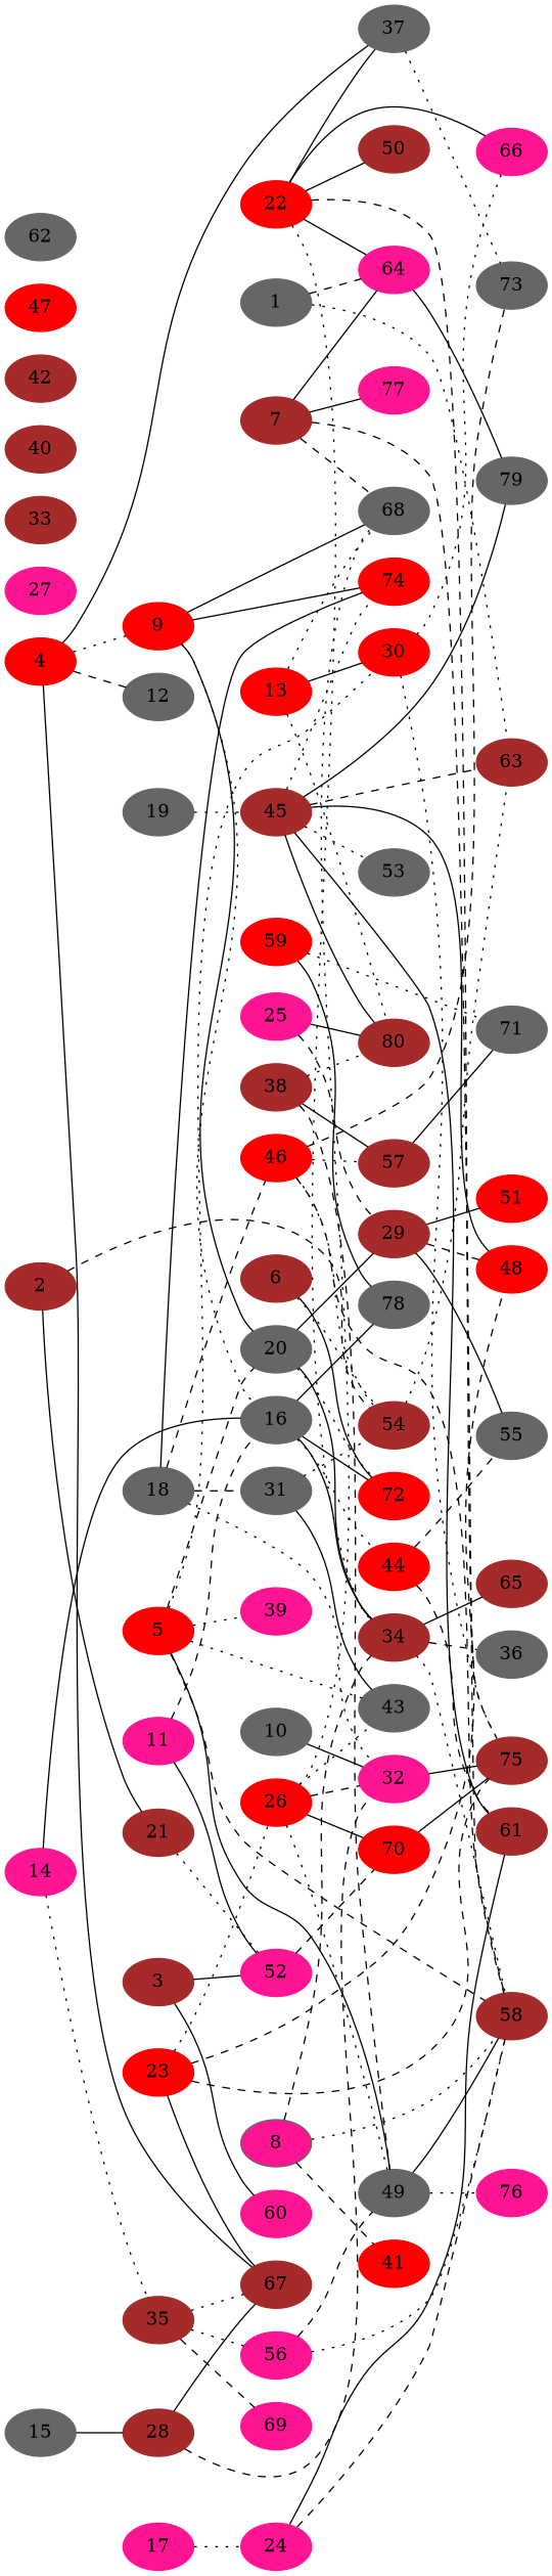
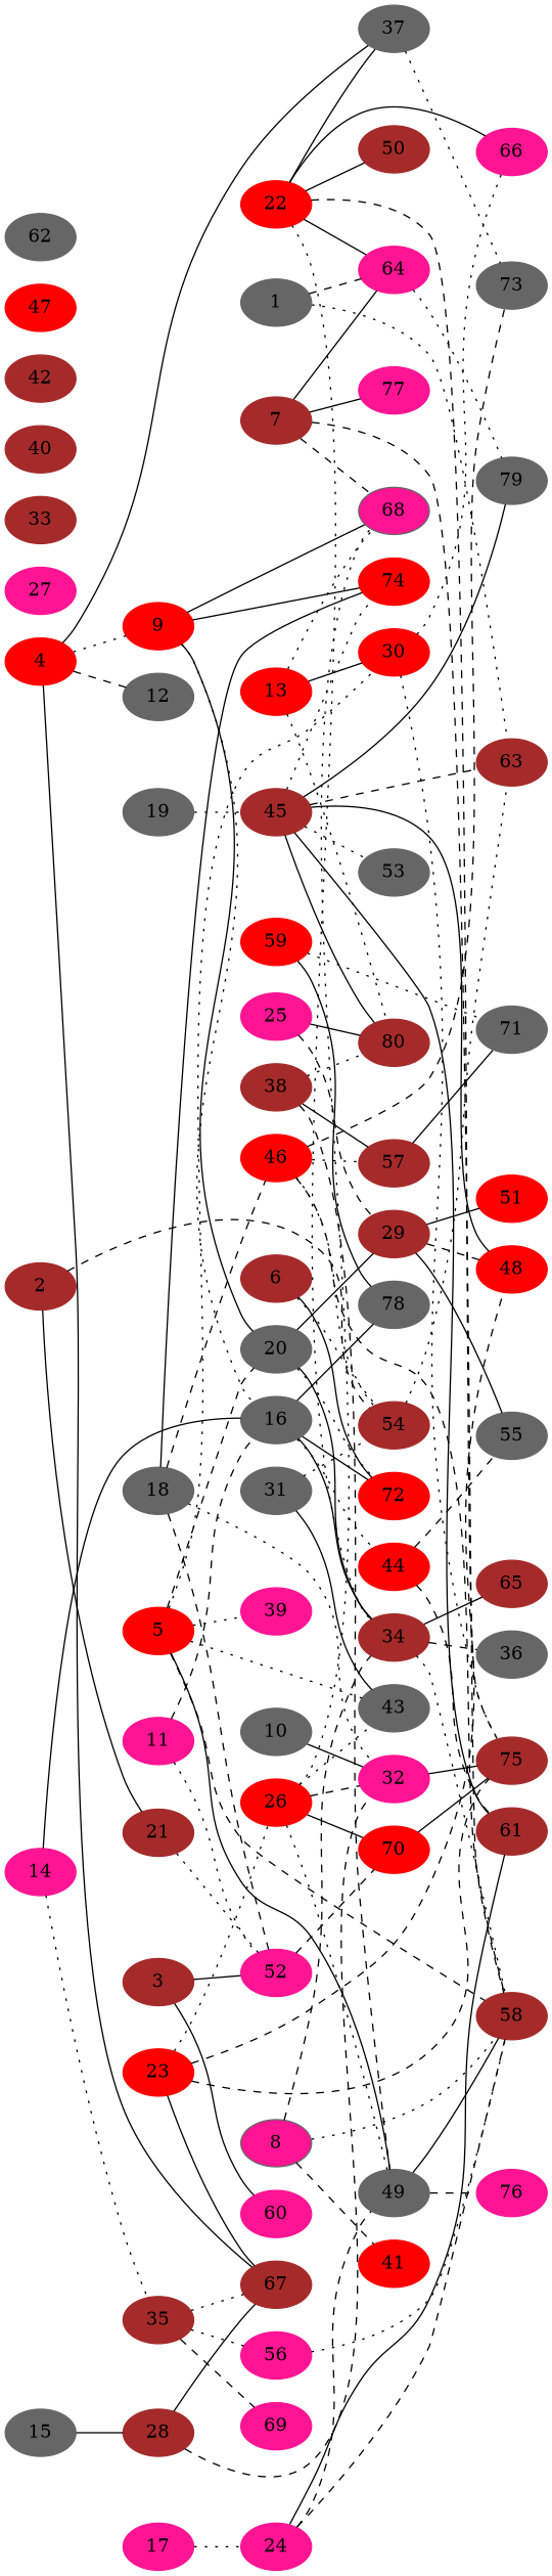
  graph {
    rankdir=LR
    node [color=brown style=filled]
    edge [style=solid]
    1 [color=gray40]
    63
    64 [color=deeppink]
    73 [color=gray40]
    2
    21
    54
    52 [color=deeppink]
    3
    60 [color=deeppink]
    70 [color=red]
    4 [color=red]
    9 [color=red]
    12 [color=gray40]
    37 [color=gray40]
    67
    20 [color=gray40]
-   68 [color=gray40]
+   68 [color=gray40 fillcolor=deeppink]
    16 [color=gray40]
    74 [color=red]
    5 [color=red]
    30 [color=red]
    39 [color=deeppink]
    43 [color=gray40]
    49 [color=gray40]
    58
    72 [color=red]
    34
    29
    66 [color=deeppink]
    75
    76 [color=deeppink]
    6
    7
    77 [color=deeppink]
    79 [color=gray40]
    8 [color=gray40 fillcolor=deeppink]
    41 [color=red]
    36 [color=gray40]
    65
    44 [color=red]
    78 [color=gray40]
    10 [color=gray40]
    32 [color=deeppink]
    11 [color=deeppink]
    13 [color=red]
    80
    14 [color=deeppink]
    35
    56 [color=deeppink]
    69 [color=deeppink]
    53 [color=gray40]
    15 [color=gray40]
    28
    61
    55 [color=gray40]
    17 [color=deeppink]
    24 [color=deeppink]
    18 [color=gray40]
    46 [color=red]
    57
    19 [color=gray40]
    45
    48 [color=red]
    51 [color=red]
    22 [color=red]
    50
    23 [color=red]
    26 [color=red]
    25 [color=deeppink]
    27 [color=deeppink]
    31 [color=gray40]
    33
    38
    71 [color=gray40]
    40
    42
    47 [color=red]
    59 [color=red]
    62 [color=gray40]
    1 -- 63 [style=dotted]
    1 -- 64 [style=dashed]
-   64 -- 79
+   64 -- 79 [style=dotted]
    2 -- 21
    2 -- 54 [style=dashed]
    21 -- 52 [style=dotted]
    54 -- 63 [style=dotted]
    52 -- 70 [style=dashed]
    3 -- 52
    3 -- 60
    70 -- 75
    4 -- 9 [style=dotted]
    4 -- 12 [style=dashed]
    4 -- 37
    4 -- 67
    9 -- 20
    9 -- 68
    9 -- 16 [style=dotted]
    9 -- 74
    37 -- 73 [style=dotted]
    20 -- 72 [style=dotted]
    20 -- 34
    20 -- 29
    16 -- 72
    16 -- 34
    16 -- 44 [style=dotted]
    16 -- 78
    5 -- 20 [style=dashed]
    5 -- 30 [style=dotted]
    5 -- 39 [style=dotted]
    5 -- 43 [style=dotted]
    5 -- 49
    5 -- 58 [style=dashed]
    30 -- 66 [style=dotted]
    30 -- 75 [style=dotted]
    49 -- 58
-   49 -- 76 [style=dotted]
+   49 -- 76 [style=dashed]
    34 -- 58 [style=dotted]
    34 -- 36 [style=dashed]
    34 -- 65
    29 -- 55
    29 -- 48 [style=dashed]
    29 -- 51
    6 -- 54 [style=dotted]
    6 -- 72
    7 -- 64
    7 -- 68 [style=dashed]
    7 -- 58 [style=dashed]
    7 -- 77
    8 -- 58 [style=dotted]
    8 -- 34 [style=dashed]
    8 -- 41 [style=dashed]
    44 -- 61 [style=dashed]
    44 -- 55 [style=dashed]
    10 -- 32
    32 -- 75
-   11 -- 52
+   11 -- 52 [style=dotted]
    11 -- 16 [style=dashed]
    13 -- 68 [style=dotted]
    13 -- 30
    13 -- 80 [style=dotted]
    14 -- 16
    14 -- 35 [style=dotted]
    35 -- 67 [style=dotted]
    35 -- 56 [style=dotted]
    35 -- 69 [style=dashed]
    56 -- 58 [style=dotted]
    15 -- 28
    28 -- 67
    28 -- 32 [style=dashed]
    17 -- 24 [style=dotted]
-   56 -- 49 [style=dashed]
+   24 -- 49 [style=dashed]
    24 -- 58 [style=dashed]
    24 -- 61
-   18 -- 31 [style=dashed]
+   18 -- 52 [style=dashed]
    18 -- 74
    18 -- 32 [style=dotted]
    18 -- 46 [style=dashed]
    46 -- 73 [style=dashed]
    46 -- 54 [style=dotted]
    46 -- 58 [style=dashed]
    46 -- 57 [style=dotted]
    57 -- 71
    19 -- 45 [style=dotted]
    45 -- 63 [style=dashed]
    45 -- 74 [style=dotted]
    45 -- 79
    45 -- 80
    45 -- 53 [style=dotted]
    45 -- 61
    45 -- 48
    22 -- 64
    22 -- 37
    22 -- 34 [style=dotted]
    22 -- 66
    22 -- 75 [style=dashed]
    22 -- 50
    23 -- 67
    23 -- 75 [style=dashed]
    23 -- 48 [style=dashed]
    23 -- 26 [style=dotted]
    26 -- 70
    26 -- 68 [style=dotted]
    26 -- 43 [style=dotted]
    26 -- 49 [style=dotted]
    26 -- 32 [style=dashed]
    25 -- 29 [style=dashed]
    25 -- 80
    31 -- 54 [style=dotted]
    31 -- 43
    38 -- 49 [style=dashed]
    38 -- 80 [style=dotted]
    38 -- 57
    59 -- 78
    59 -- 71 [style=dotted]
  }
